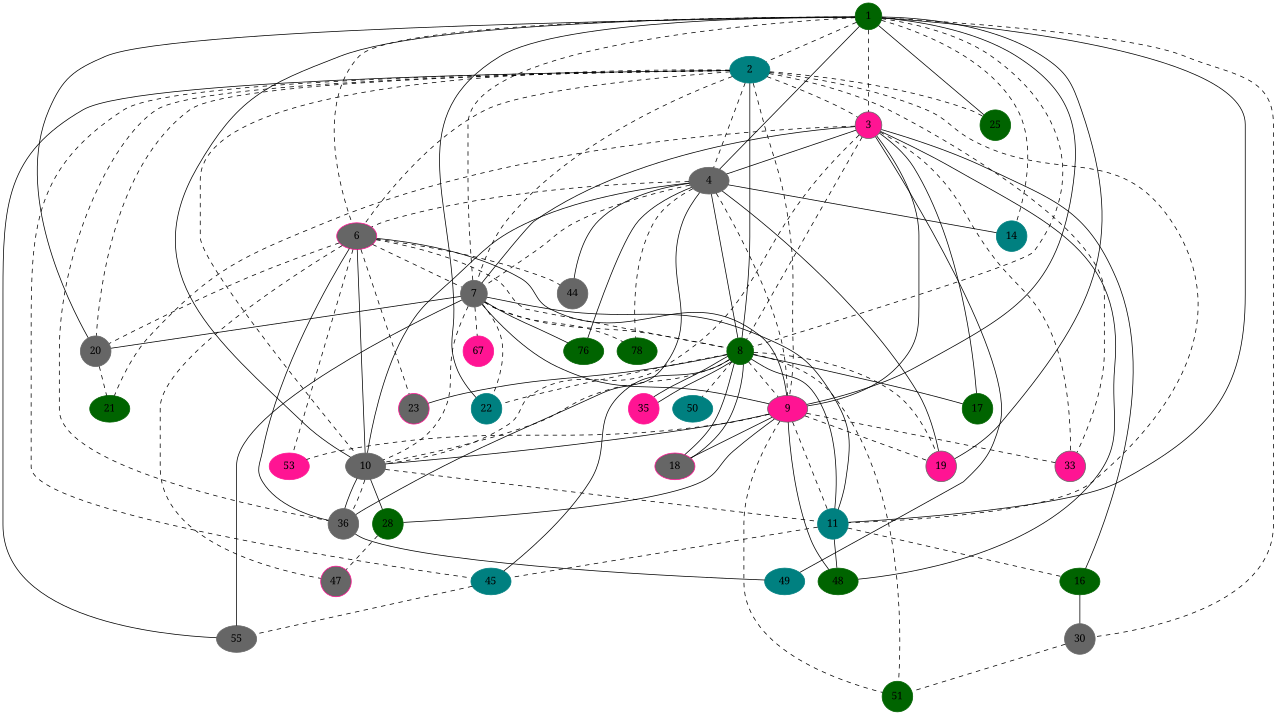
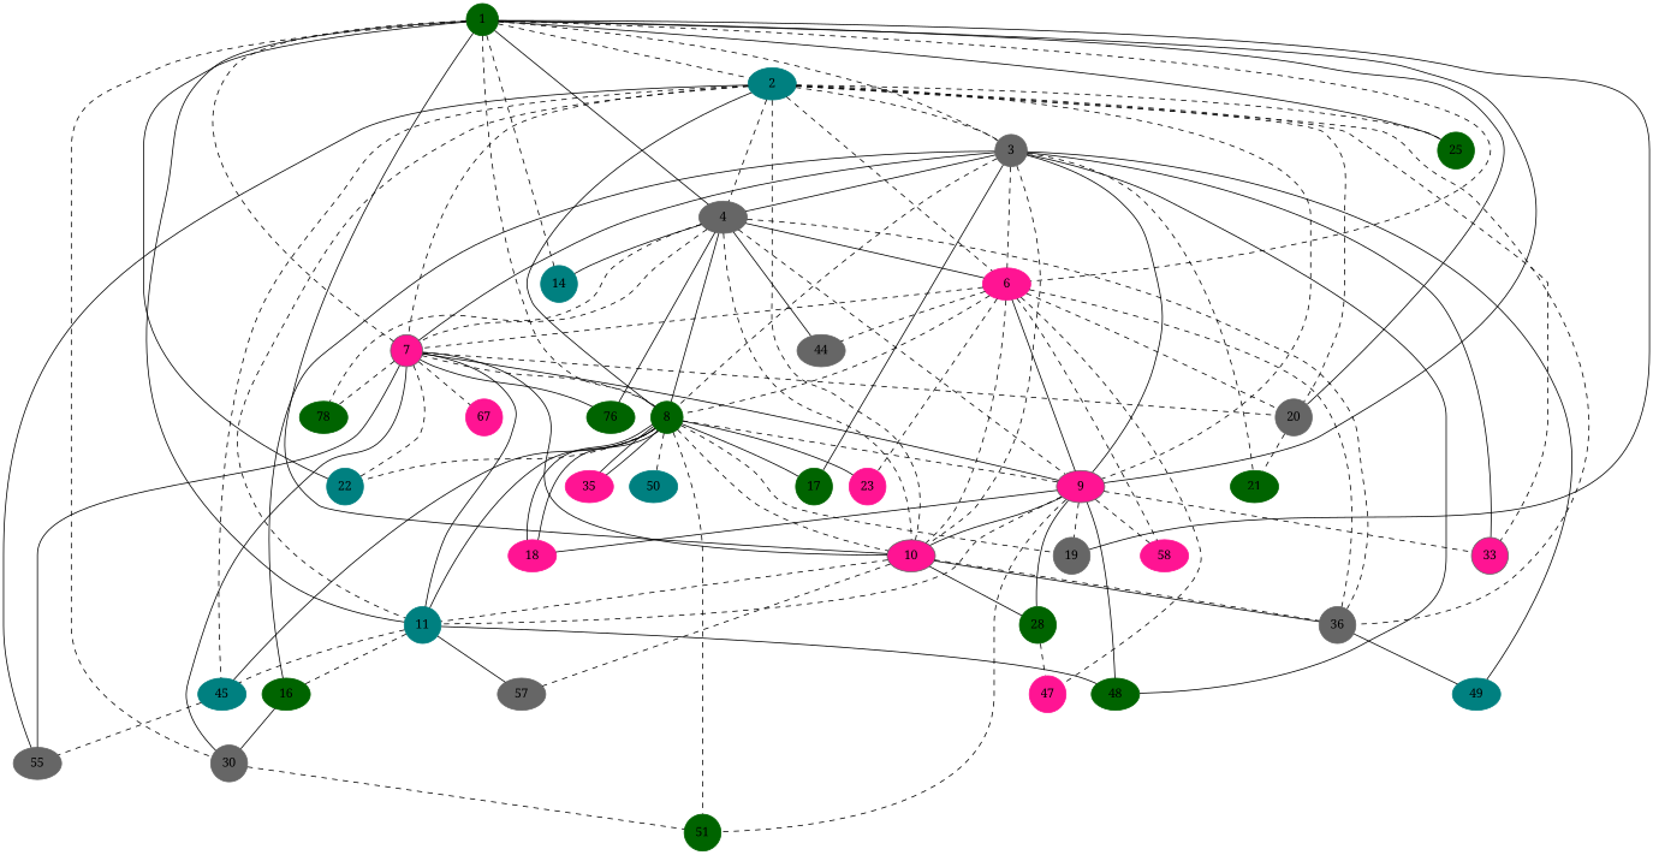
  graph {
    fontname="Noto Serif"
    node [color=gray40 fontname="Noto Serif" shape=ellipse style=filled]
    edge [fontname="Noto Serif" style=dashed]
    2 [color=teal super="+72+42+5"]
-   3 [shape=circle fillcolor=deeppink]
+   3 [shape=circle]
    4
-   6 [color=deeppink super="+13" fillcolor=gray40]
-   7 [shape=circle]
+   6 [color=deeppink super="+13"]
+   7 [shape=circle fillcolor=deeppink]
    8 [color=darkgreen shape=circle super="+27+43+15"]
    9 [fillcolor=deeppink]
-   10
+   10 [fillcolor=deeppink]
    11 [color=teal shape=circle super="+32+37+29+26"]
    20 [shape=circle super="+24"]
    25 [color=darkgreen shape=circle]
    33 [fillcolor=deeppink shape=circle]
    36 [shape=circle super="+75+65+70+40"]
    45 [color=teal super="+61"]
    55
    1 [color=darkgreen shape=circle]
    14 [color=teal shape=circle]
-   19 [shape=circle super="+68+53" fillcolor=deeppink]
+   19 [shape=circle super="+68+53"]
    22 [color=teal shape=circle super="+74"]
    30 [shape=circle super="+62"]
    16 [color=darkgreen]
    17 [color=darkgreen shape=circle]
    21 [color=darkgreen]
    48 [color=darkgreen super="+52"]
    49 [color=teal]
-   44 [shape=circle]
+   44
    76 [color=darkgreen]
    78 [color=darkgreen]
-   23 [color=deeppink shape=circle fillcolor=gray40]
-   47 [color=deeppink shape=circle fillcolor=gray40]
-   58 [color=deeppink label=53]
+   23 [color=deeppink shape=circle]
+   47 [color=deeppink shape=circle]
+   58 [color=deeppink]
    67 [color=deeppink shape=circle]
-   18 [color=deeppink fillcolor=gray40]
-   35 [color=deeppink shape=circle]
+   18 [color=deeppink]
+   35 [color=deeppink]
    50 [color=teal]
    51 [color=darkgreen shape=circle super="+59"]
    28 [color=darkgreen shape=circle]
+   57
    2 -- 3 [weight=3]
    2 -- 4 [weight=2]
    2 -- 6 [weight=3]
    2 -- 7 [weight=2]
    2 -- 8 [style=solid weight=4]
    2 -- 9 [weight=3]
    2 -- 10 [weight=3]
    2 -- 11 [weight=2]
    2 -- 20
    2 -- 25
    2 -- 33
    2 -- 36
    2 -- 45
    2 -- 55 [style=solid]
    3 -- 4 [style=solid]
+   3 -- 6 [weight=2]
    3 -- 7 [style=solid]
    3 -- 8
    3 -- 9 [style=solid]
    3 -- 10
-   3 -- 33
+   3 -- 33 [style=solid]
    3 -- 16 [style=solid]
    3 -- 17 [style=solid]
    3 -- 21
    3 -- 48 [style=solid]
    3 -- 49 [style=solid]
-   4 -- 6
+   4 -- 6 [style=solid]
    4 -- 7
    4 -- 8 [style=solid weight=2]
    4 -- 9
-   4 -- 10 [style=solid]
-   4 -- 36 [style=solid]
+   4 -- 10
+   4 -- 36
    4 -- 14 [style=solid]
-   4 -- 19 [style=solid weight=2]
    4 -- 44 [style=solid]
    4 -- 76 [style=solid]
    4 -- 78
    6 -- 7 [weight=2]
    6 -- 8
    6 -- 9 [style=solid weight=2]
-   6 -- 10 [style=solid]
+   6 -- 10
    6 -- 20
-   6 -- 36 [style=solid weight=2]
+   6 -- 36 [weight=2]
    6 -- 44
    6 -- 23
    6 -- 47
    6 -- 58
    7 -- 8
    7 -- 9 [style=solid]
-   7 -- 10
+   7 -- 10 [style=solid]
    7 -- 11 [style=solid weight=2]
-   7 -- 20 [style=solid]
+   7 -- 20
    7 -- 55 [style=solid]
    7 -- 22
+   7 -- 30 [style=solid]
    7 -- 76 [style=solid]
    7 -- 78
    7 -- 67
    8 -- 9 [weight=2]
    8 -- 10
    8 -- 11 [style=solid weight=3]
    8 -- 45 [style=solid]
    8 -- 19
    8 -- 22
    8 -- 17 [style=solid]
    8 -- 23 [style=solid]
    8 -- 18 [style=solid]
    8 -- 18 [style=solid]
    8 -- 35 [style=solid]
    8 -- 35 [style=solid]
    8 -- 50
    8 -- 51
    9 -- 10 [style=solid]
    9 -- 11
    9 -- 33
    9 -- 19
    9 -- 48 [style=solid]
    9 -- 58
    9 -- 18 [style=solid]
    9 -- 51
    9 -- 28 [style=solid]
    10 -- 11
    10 -- 36 [style=solid]
    10 -- 36
    10 -- 28 [style=solid]
+   10 -- 57
    11 -- 45
    11 -- 16
    11 -- 48 [style=solid]
+   11 -- 57 [style=solid]
    20 -- 21
    36 -- 49 [style=solid]
    45 -- 55
    1 -- 2 [weight=3]
    1 -- 3
    1 -- 4 [style=solid]
    1 -- 6
    1 -- 7
    1 -- 8 [weight=3]
    1 -- 9 [style=solid]
    1 -- 10 [style=solid]
    1 -- 11 [style=solid]
    1 -- 20 [style=solid]
    1 -- 25 [style=solid]
    1 -- 14
    1 -- 19 [style=solid]
    1 -- 22 [style=solid]
    1 -- 30
    30 -- 51
    16 -- 30 [style=solid]
    28 -- 47
  }
